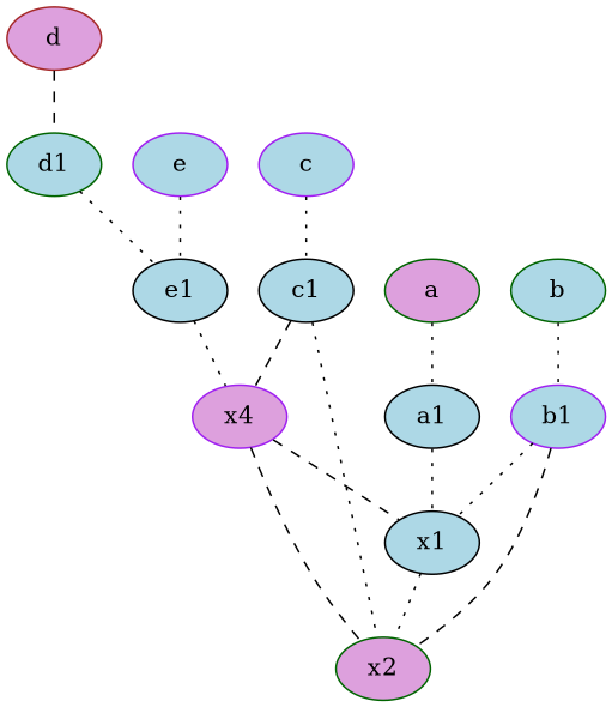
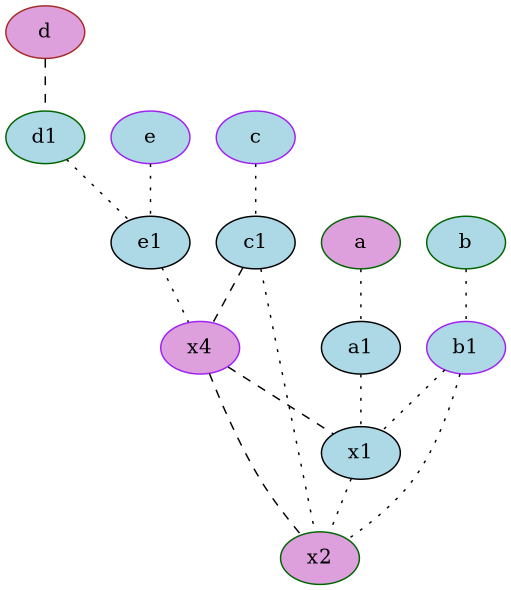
  graph {
    node [color=darkgreen fillcolor=lightblue labelfontsize=50 style=filled]
    edge [style=dotted]
    a [fillcolor=plum]
    a1 [color=black]
    x1 [color=black]
    e1 [color=black]
    n5 [color=purple fillcolor=plum label=x4]
    x2 [fillcolor=plum]
    e [color=purple]
    b1 [color=purple]
    b
    c1 [color=black]
    c [color=purple]
    d1
    d [color=brown fillcolor=plum]
    a -- a1
    a1 -- x1
    x1 -- x2
    e1 -- n5
    n5 -- x1 [style=dashed]
    n5 -- x2 [style=dashed]
    e -- e1
    b1 -- x1
-   b1 -- x2 [style=dashed]
+   b1 -- x2
    b -- b1
    c1 -- n5 [style=dashed]
    c1 -- x2
    c -- c1
    d1 -- e1
    d -- d1 [style=dashed]
  }
